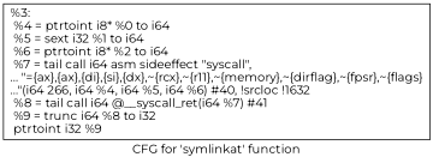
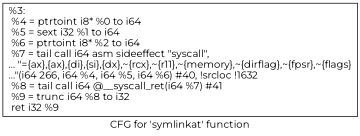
  digraph {
    label="CFG for 'symlinkat' function"
    rankdir=LR
    fontname=Montserrat
-   n1 [label="{%3:\l  %4 = ptrtoint i8* %0 to i64\l  %5 = sext i32 %1 to i64\l  %6 = ptrtoint i8* %2 to i64\l  %7 = tail call i64 asm sideeffect \"syscall\",\l... \"=\{ax\},\{ax\},\{di\},\{si\},\{dx\},~\{rcx\},~\{r11\},~\{memory\},~\{dirflag\},~\{fpsr\},~\{flags\}\l...\"(i64 266, i64 %4, i64 %5, i64 %6) #40, !srcloc !1632\l  %8 = tail call i64 @__syscall_ret(i64 %7) #41\l  %9 = trunc i64 %8 to i32\l  ptrtoint i32 %9\l}" shape=record fontname=Montserrat]
+   n1 [label="{%3:\l  %4 = ptrtoint i8* %0 to i64\l  %5 = sext i32 %1 to i64\l  %6 = ptrtoint i8* %2 to i64\l  %7 = tail call i64 asm sideeffect \"syscall\",\l... \"=\{ax\},\{ax\},\{di\},\{si\},\{dx\},~\{rcx\},~\{r11\},~\{memory\},~\{dirflag\},~\{fpsr\},~\{flags\}\l...\"(i64 266, i64 %4, i64 %5, i64 %6) #40, !srcloc !1632\l  %8 = tail call i64 @__syscall_ret(i64 %7) #41\l  %9 = trunc i64 %8 to i32\l  ret i32 %9\l}" shape=record fontname=Montserrat]
  }
